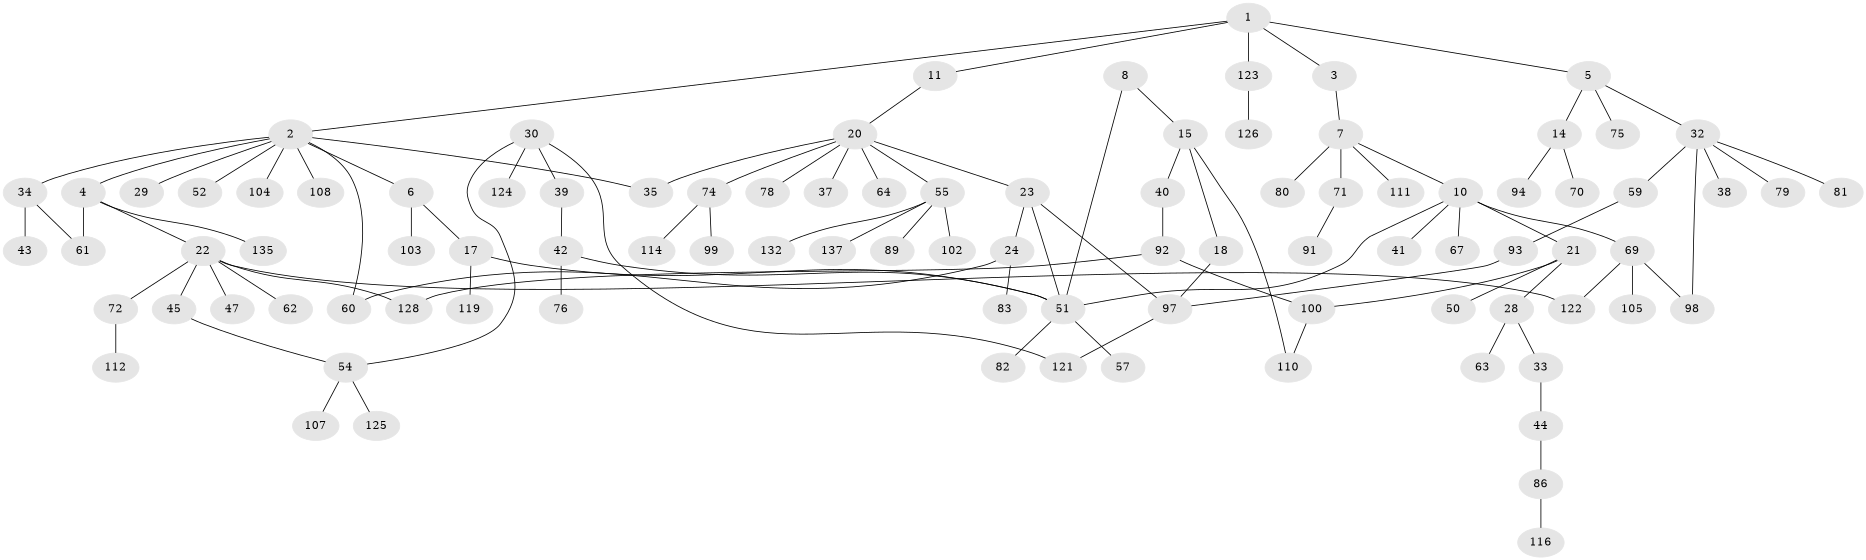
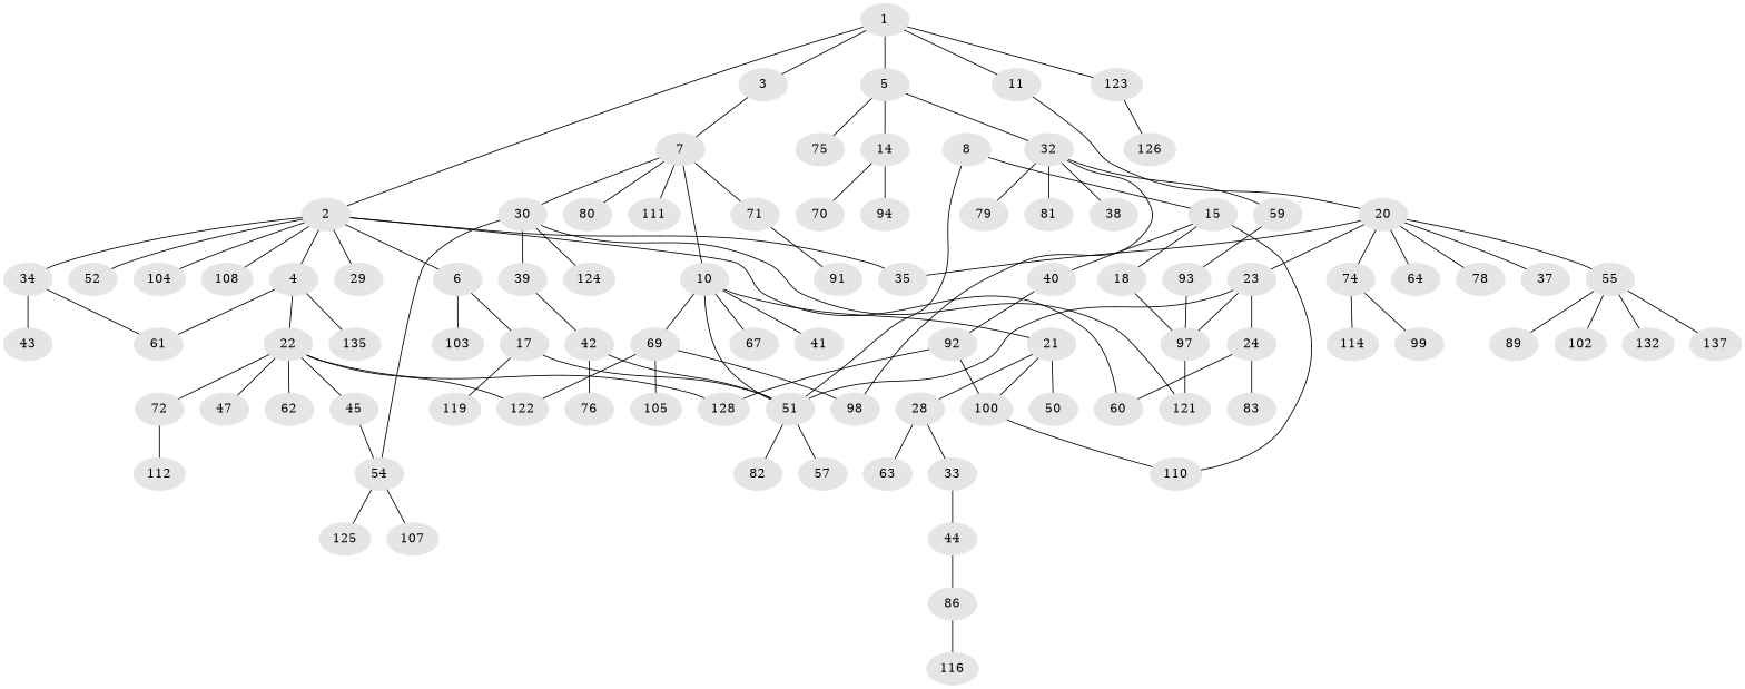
  graph {
    node [color=gray90 style=filled]
    1 [super="+56"]
    2 [super="+12"]
    3 [super="+136"]
    5 [super="+13"]
    11
    123
    4 [super="+16"]
    6 [super="+19"]
    29
    34 [super="+90"]
    35
    52
    60 [super="+65"]
    104 [super="+130"]
    108 [super="+118"]
    7 [super="+9"]
    14
    32 [super="+49"]
    75
    8 [super="+48"]
    15
    51 [super="+53"]
    20 [super="+27"]
    126
    22 [super="+26"]
    61 [super="+109"]
    135
    17 [super="+31"]
    103 [super="+113"]
    43
    10 [super="+87"]
    30 [super="+131"]
    71
    80
    111
    45
    47 [super="+117"]
    62
    72 [super="+85"]
    122
    128
    70
    94 [super="+95"]
    38 [super="+46"]
    59
    79
    81
    98
    119
    21 [super="+25"]
    41
    67
    69 [super="+84"]
    39
    54 [super="+96"]
    121
    124
    91
    18 [super="+58"]
    40
    110 [super="+134"]
    57
    82
    28
    50
    100 [super="+133"]
    105
    23 [super="+88"]
    37 [super="+129"]
    55 [super="+66"]
    64
    74 [super="+77"]
    78
    97 [super="+127"]
    92 [super="+115"]
    24 [super="+101"]
    89
    102 [super="+120"]
    132
    137
    99
    114
    33 [super="+36"]
    63
    112
    83
    44 [super="+73"]
    42 [super="+68"]
    107
    125
    93
    86 [super="+106"]
    76
    116
    1 -- 2
    1 -- 3
    1 -- 5
    1 -- 11
    1 -- 123
    2 -- 4
    2 -- 6
    2 -- 29
    2 -- 34
    2 -- 35
    2 -- 52
    2 -- 60
    2 -- 104
    2 -- 108
    3 -- 7
    5 -- 14
    5 -- 32
    5 -- 75
    11 -- 20
    123 -- 126
    4 -- 22
    4 -- 61
    4 -- 135
    6 -- 17
    6 -- 103
    34 -- 61
    34 -- 43
    7 -- 10
+   7 -- 30
    7 -- 71
    7 -- 80
    7 -- 111
    14 -- 70
    14 -- 94
    32 -- 38
    32 -- 59
    32 -- 79
    32 -- 81
    32 -- 98
    8 -- 15
    8 -- 51
    15 -- 18
    15 -- 40
    15 -- 110
    51 -- 57
    51 -- 82
    20 -- 35
    20 -- 23
    20 -- 37
    20 -- 55
    20 -- 64
    20 -- 74
    20 -- 78
    22 -- 45
    22 -- 47
    22 -- 62
    22 -- 72
    22 -- 122
    22 -- 128
    17 -- 51
    17 -- 119
    10 -- 51
    10 -- 21
    10 -- 41
    10 -- 67
    10 -- 69
    30 -- 39
    30 -- 54
    30 -- 121
    30 -- 124
    71 -- 91
    45 -- 54
    72 -- 112
    59 -- 93
    21 -- 28
    21 -- 50
    21 -- 100
    69 -- 122
    69 -- 98
    69 -- 105
    39 -- 42
    54 -- 107
    54 -- 125
    18 -- 97
    40 -- 92
    28 -- 33
    28 -- 63
    100 -- 110
    23 -- 51
    23 -- 97
    23 -- 24
    55 -- 89
    55 -- 102
    55 -- 132
    55 -- 137
    74 -- 99
    74 -- 114
    97 -- 121
    92 -- 128
    92 -- 100
    24 -- 60
    24 -- 83
    33 -- 44
    44 -- 86
    42 -- 51
    42 -- 76
    93 -- 97
    86 -- 116
  }
